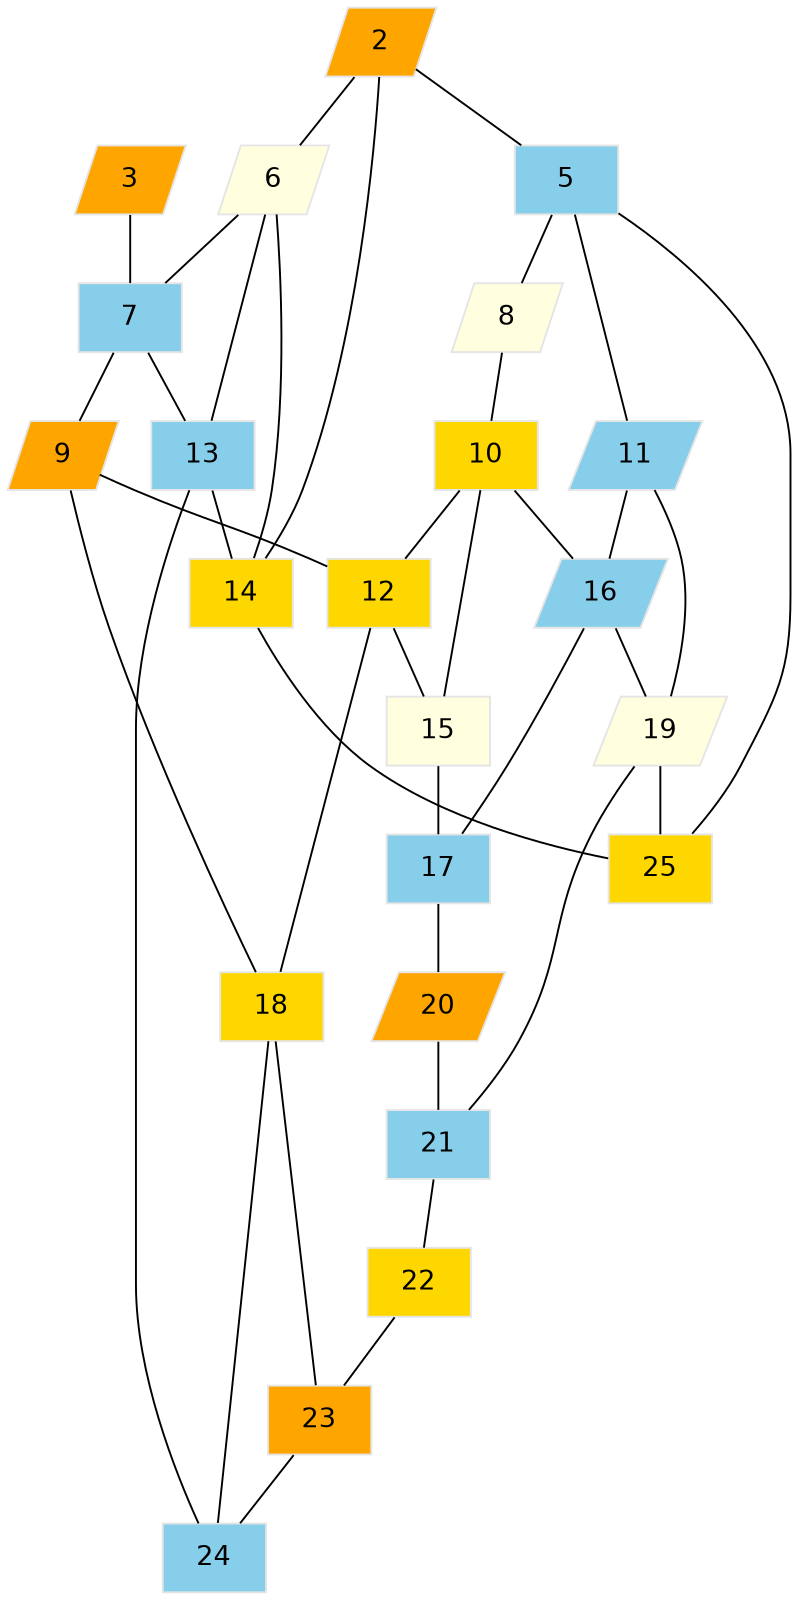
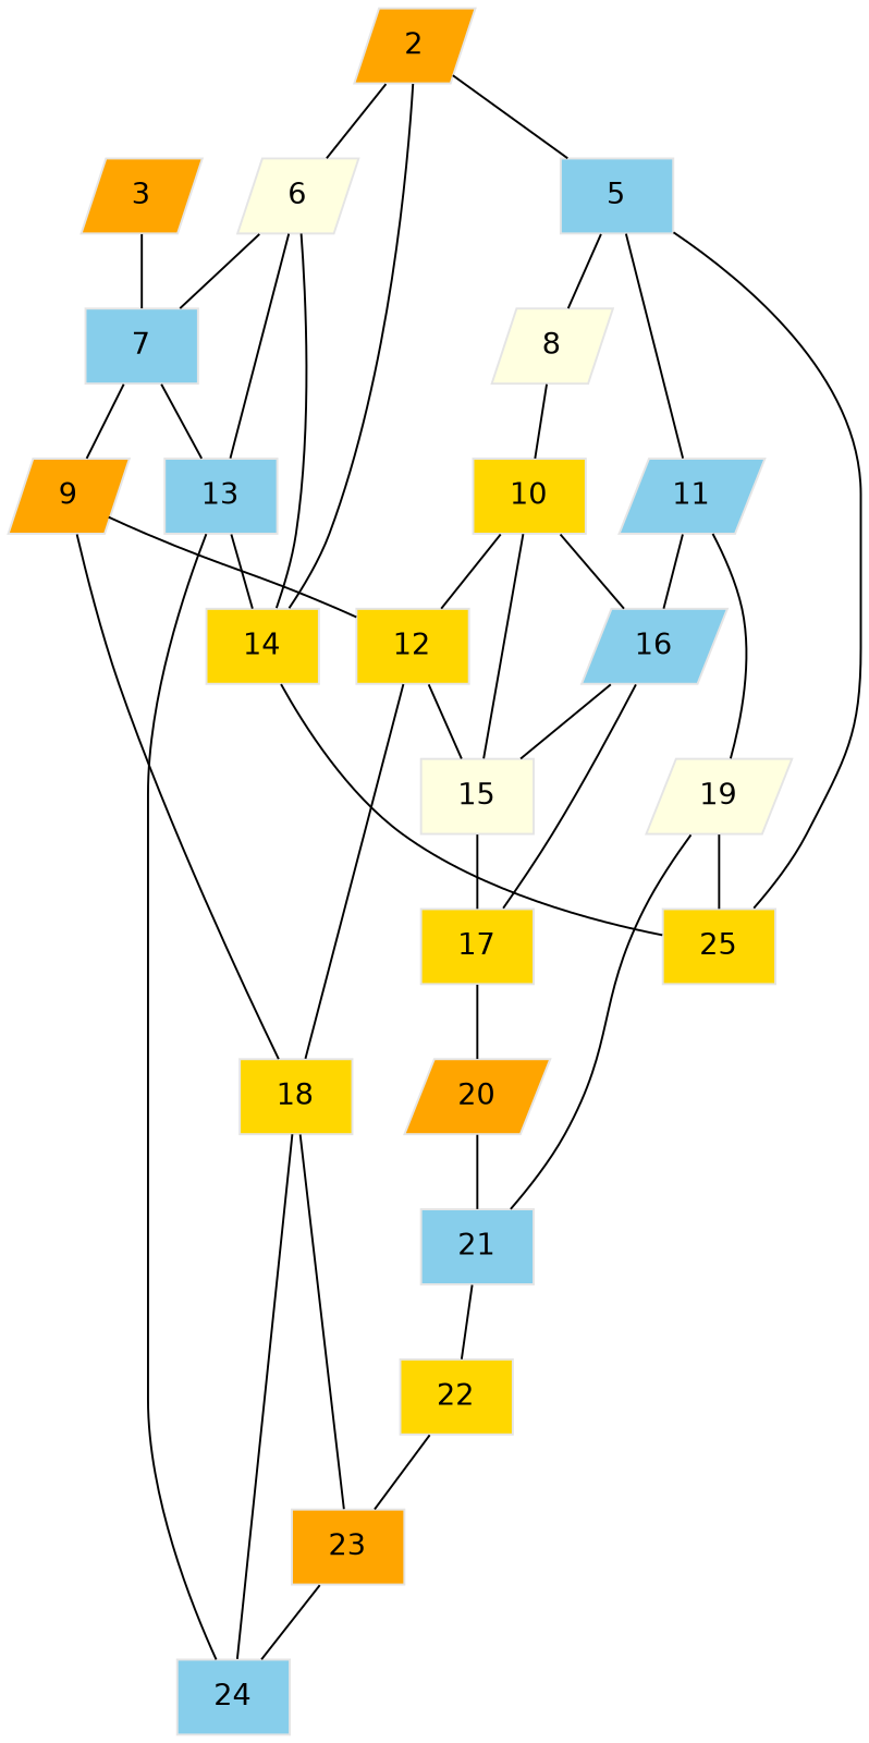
  graph {
    fontname="DejaVu Sans"
    node [color=gray90 fillcolor=skyblue fontname="DejaVu Sans" shape=box style=filled]
    edge [fontname="DejaVu Sans" weight=1.0]
    3 [fillcolor=orange shape=parallelogram]
    7
    8 [fillcolor=lightyellow shape=parallelogram]
    5
    11 [shape=parallelogram]
    25 [fillcolor=gold]
    10 [fillcolor=gold]
    2 [fillcolor=orange shape=parallelogram]
    6 [fillcolor=lightyellow shape=parallelogram]
    14 [fillcolor=gold]
    13
    9 [fillcolor=orange shape=parallelogram]
    12 [fillcolor=gold]
    18 [fillcolor=gold]
    16 [shape=parallelogram]
    19 [fillcolor=lightyellow shape=parallelogram]
    24
    15 [fillcolor=lightyellow]
    23 [fillcolor=orange]
-   17
+   17 [fillcolor=gold]
    21
    20 [fillcolor=orange shape=parallelogram]
    22 [fillcolor=gold]
    3 -- 7
    7 -- 13
    7 -- 9
    8 -- 10
    5 -- 8
    5 -- 11
    5 -- 25
    11 -- 16
    11 -- 19
    10 -- 12
    10 -- 16
    10 -- 15
    2 -- 5
    2 -- 6
    2 -- 14
    6 -- 7
    6 -- 14
    6 -- 13
    14 -- 25 [weight=2.0]
    13 -- 14
    13 -- 24
    9 -- 12
    9 -- 18
    12 -- 18
    12 -- 15
    18 -- 24
    18 -- 23
-   16 -- 19
+   16 -- 15
    16 -- 17
    19 -- 25
    19 -- 21
    15 -- 17
    23 -- 24
    17 -- 20
    21 -- 22
    20 -- 21 [weight=2.0]
    22 -- 23
  }
